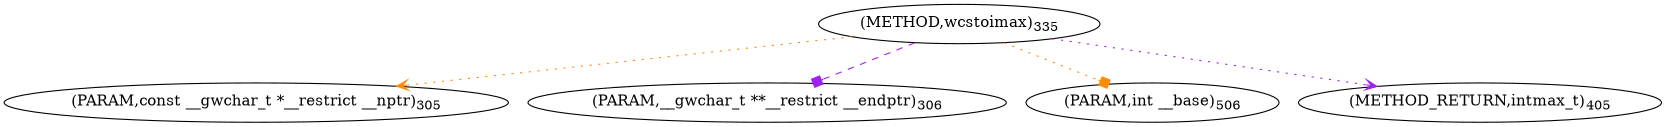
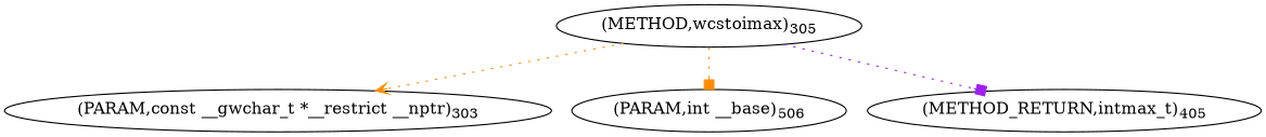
  digraph {
    edge [arrowhead=vee color=darkorange style=dotted]
-   n1 [label=<(METHOD,wcstoimax)<SUB>335</SUB>>]
-   n2 [label=<(PARAM,const __gwchar_t *__restrict __nptr)<SUB>305</SUB>>]
-   n3 [label=<(PARAM,__gwchar_t **__restrict __endptr)<SUB>306</SUB>>]
+   n1 [label=<(METHOD,wcstoimax)<SUB>305</SUB>>]
+   n2 [label=<(PARAM,const __gwchar_t *__restrict __nptr)<SUB>303</SUB>>]
    n4 [label=<(PARAM,int __base)<SUB>506</SUB>>]
    n5 [label=<(METHOD_RETURN,intmax_t)<SUB>405</SUB>>]
    n1 -> n2
-   n1 -> n3 [arrowhead=box color=purple style=dashed]
    n1 -> n4 [arrowhead=box]
-   n1 -> n5 [color=purple]
+   n1 -> n5 [arrowhead=box color=purple]
  }
